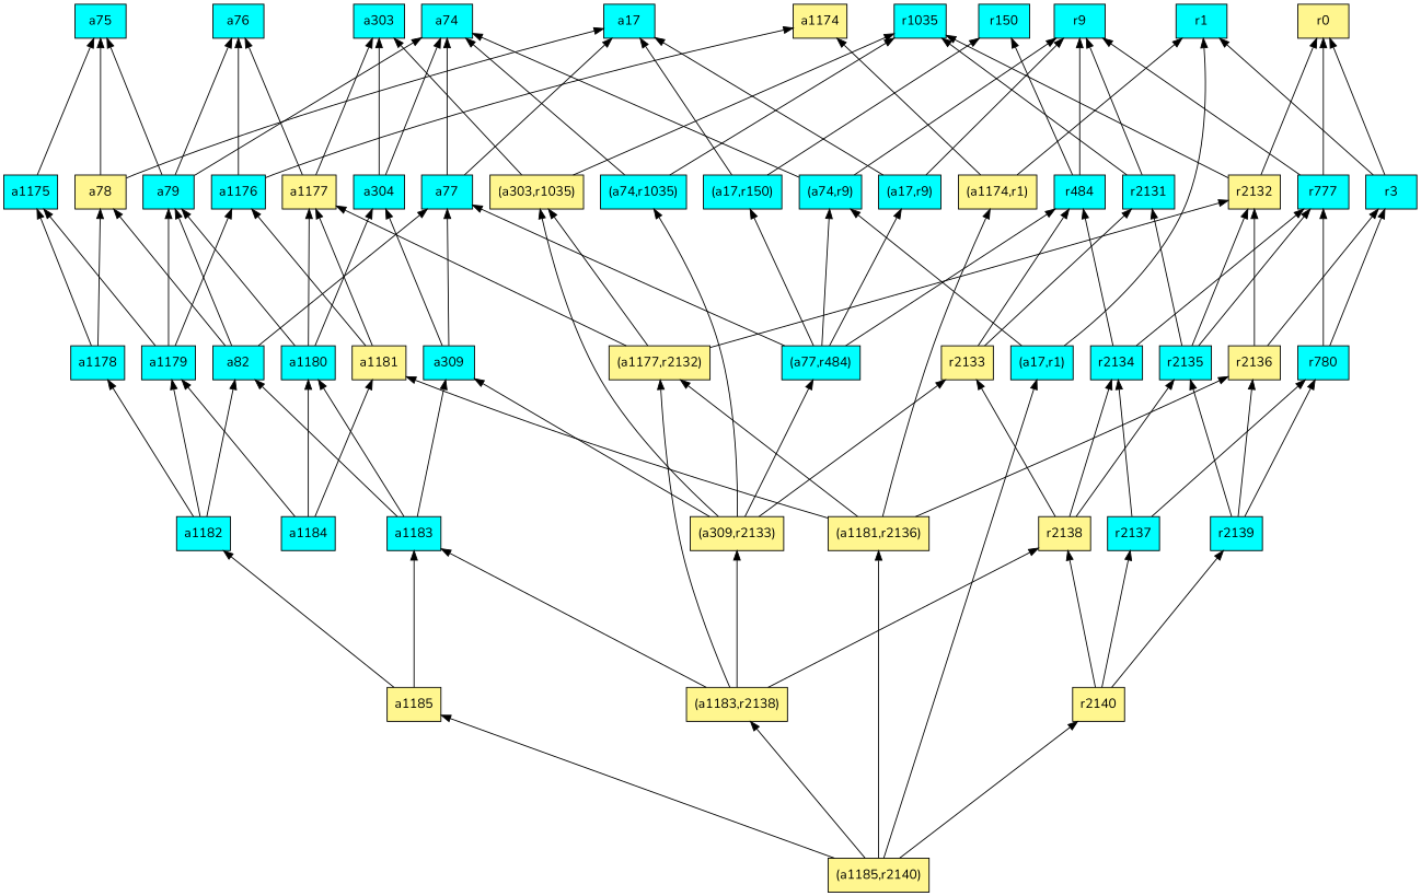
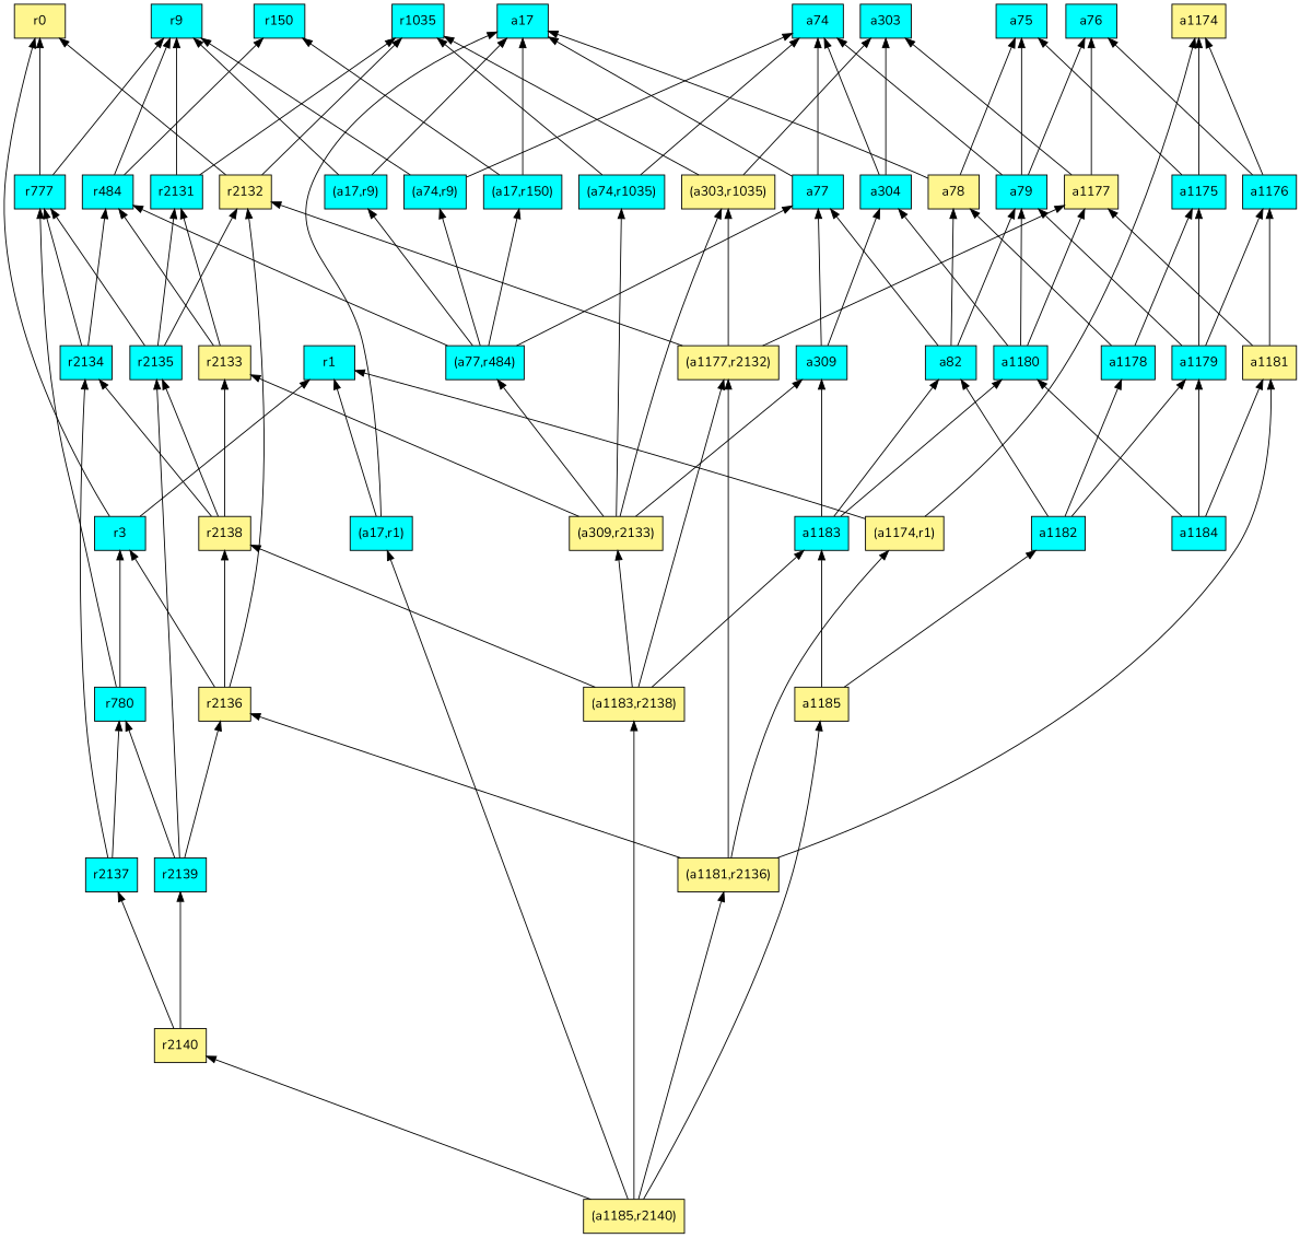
  digraph {
    fontname=Nunito
    rankdir=BT
    ranksep=2.0
    node [fillcolor=cyan fontname=Nunito shape=record style=filled]
    edge [fontname=Nunito]
    n1 [fillcolor=khaki1 label="{r2138}"]
    n2 [fillcolor=khaki1 label="{r2133}"]
    n3 [label="{r2134}"]
    n4 [label="{r2135}"]
    n5 [label="{r2131}"]
    n6 [label="{r484}"]
    n7 [label="{r777}"]
    n8 [fillcolor=khaki1 label="{r2132}"]
    n9 [label="{a74}"]
    n10 [label="{a79}"]
    n11 [label="{a76}"]
    n12 [label="{a75}"]
    n13 [label="{a304}"]
    n14 [label="{a303}"]
    n15 [label="{(a74,r9)}"]
    n16 [label="{r9}"]
    n17 [label="{r1035}"]
    n18 [fillcolor=khaki1 label="{(a1177,r2132)}"]
    n19 [fillcolor=khaki1 label="{(a303,r1035)}"]
    n20 [fillcolor=khaki1 label="{a1177}"]
    n21 [fillcolor=khaki1 label="{r0}"]
    n22 [label="{a77}"]
    n23 [label="{a17}"]
    n24 [label="{r150}"]
    n25 [label="{a1183}"]
    n26 [label="{a82}"]
    n27 [label="{a1180}"]
    n28 [label="{a309}"]
    n29 [fillcolor=khaki1 label="{a78}"]
    n30 [fillcolor=khaki1 label="{a1174}"]
    n31 [fillcolor=khaki1 label="{a1181}"]
    n32 [label="{a1176}"]
    n33 [label="{(a17,r1)}"]
    n34 [label="{r1}"]
    n35 [label="{r2137}"]
    n36 [label="{r780}"]
    n37 [label="{r3}"]
    n38 [label="{(a74,r1035)}"]
    n39 [fillcolor=khaki1 label="{(a1185,r2140)}"]
    n40 [fillcolor=khaki1 label="{(a1181,r2136)}"]
    n41 [fillcolor=khaki1 label="{a1185}"]
    n42 [fillcolor=khaki1 label="{r2140}"]
    n43 [fillcolor=khaki1 label="{(a1183,r2138)}"]
    n44 [fillcolor=khaki1 label="{r2136}"]
    n45 [fillcolor=khaki1 label="{(a1174,r1)}"]
    n46 [label="{a1182}"]
    n47 [label="{r2139}"]
    n48 [fillcolor=khaki1 label="{(a309,r2133)}"]
    n49 [label="{a1178}"]
    n50 [label="{a1179}"]
    n51 [label="{a1175}"]
    n52 [label="{(a17,r150)}"]
    n53 [label="{a1184}"]
    n54 [label="{(a77,r484)}"]
    n55 [label="{(a17,r9)}"]
    n1 -> n2
    n1 -> n3
    n1 -> n4
    n2 -> n5
    n2 -> n6
    n3 -> n6
    n3 -> n7
    n4 -> n5
    n4 -> n7
    n4 -> n8
    n5 -> n16
    n5 -> n17
    n6 -> n16
    n6 -> n24
    n7 -> n16
    n7 -> n21
    n8 -> n17
    n8 -> n21
    n10 -> n9
    n10 -> n11
    n10 -> n12
    n13 -> n9
    n13 -> n14
    n15 -> n9
    n15 -> n16
    n18 -> n8
    n18 -> n19
    n18 -> n20
    n19 -> n14
    n19 -> n17
    n20 -> n11
    n20 -> n14
    n22 -> n9
    n22 -> n23
    n25 -> n26
    n25 -> n27
    n25 -> n28
    n26 -> n10
    n26 -> n22
    n26 -> n29
    n27 -> n10
    n27 -> n13
    n27 -> n20
    n28 -> n13
    n28 -> n22
    n29 -> n12
    n29 -> n23
    n31 -> n20
    n31 -> n32
    n32 -> n11
    n32 -> n30
-   n33 -> n15
+   n33 -> n23
    n33 -> n34
    n35 -> n3
    n35 -> n36
    n36 -> n7
    n36 -> n37
    n37 -> n21
    n37 -> n34
    n38 -> n9
    n38 -> n17
    n39 -> n33
    n39 -> n40
    n39 -> n41
    n39 -> n42
    n39 -> n43
    n40 -> n18
    n40 -> n31
    n40 -> n44
    n40 -> n45
    n41 -> n25
    n41 -> n46
-   n42 -> n1
+   n44 -> n1
    n42 -> n35
    n42 -> n47
    n43 -> n1
    n43 -> n18
    n43 -> n25
    n43 -> n48
    n44 -> n8
    n44 -> n37
    n45 -> n30
    n45 -> n34
    n46 -> n26
    n46 -> n49
    n46 -> n50
    n47 -> n4
    n47 -> n36
    n47 -> n44
    n48 -> n2
    n48 -> n19
    n48 -> n28
    n48 -> n38
    n48 -> n54
    n49 -> n29
    n49 -> n51
    n50 -> n10
    n50 -> n32
    n50 -> n51
    n51 -> n12
+   n51 -> n30
    n52 -> n23
    n52 -> n24
    n53 -> n27
    n53 -> n31
    n53 -> n50
    n54 -> n6
    n54 -> n15
    n54 -> n22
    n54 -> n52
    n54 -> n55
    n55 -> n16
    n55 -> n23
  }
